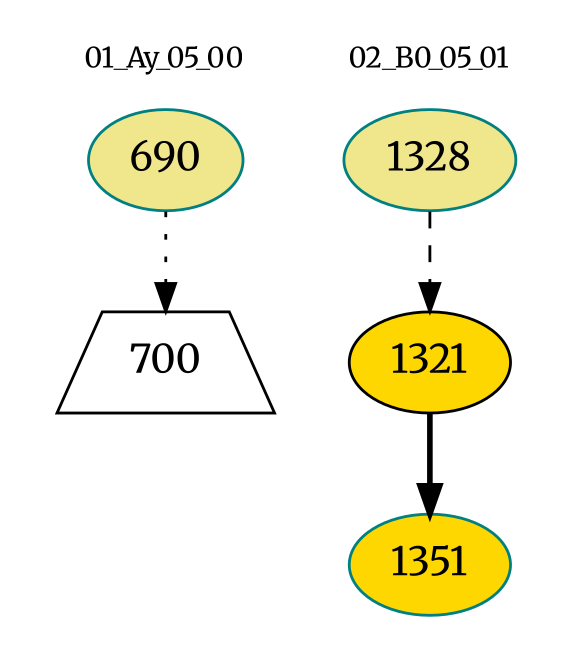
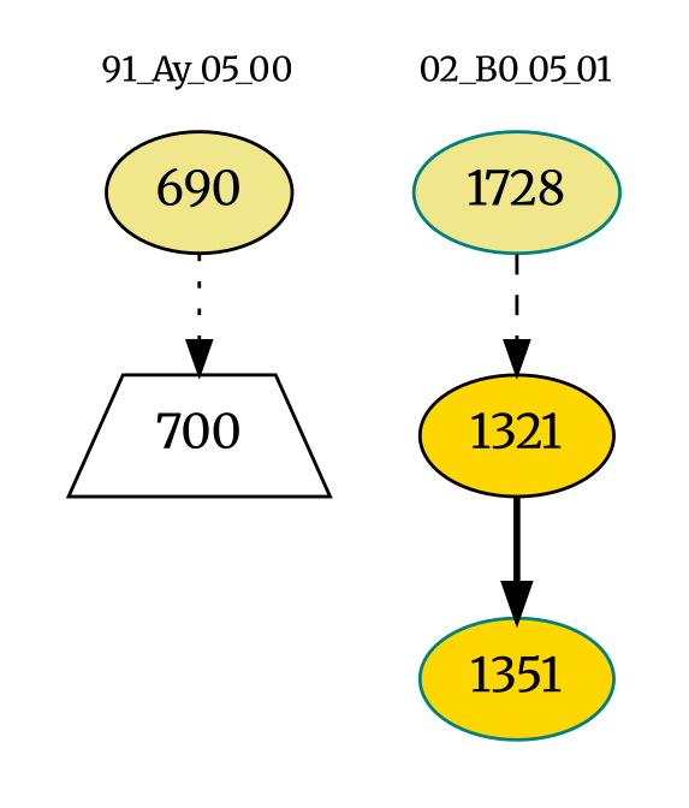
  digraph {
    fontname=Merriweather
    node [color=teal fillcolor=khaki fontname=Merriweather shape=ellipse style=filled]
    edge [color=black fontname=Merriweather]
-   n1 [label=690]
+   n1 [color=black label=690]
    n2 [color=black fillcolor=white label=700 shape=trapezium]
-   n3 [label=1328]
+   n3 [label=1728]
    n4 [color=black fillcolor=gold label=1321]
    n5 [fillcolor=gold label=1351]
    subgraph cluster_1 {
      color=white
      fontsize=10
-     label="01_Ay_05_00"
+     label="91_Ay_05_00"
      n1
      n2
    }
    subgraph cluster_2 {
      color=white
      fontsize=10
      label="02_B0_05_01"
      n3
      n4
      n5
    }
    n1 -> n2 [style=dotted]
    n3 -> n4 [style=dashed]
    n4 -> n5 [style=bold]
  }
